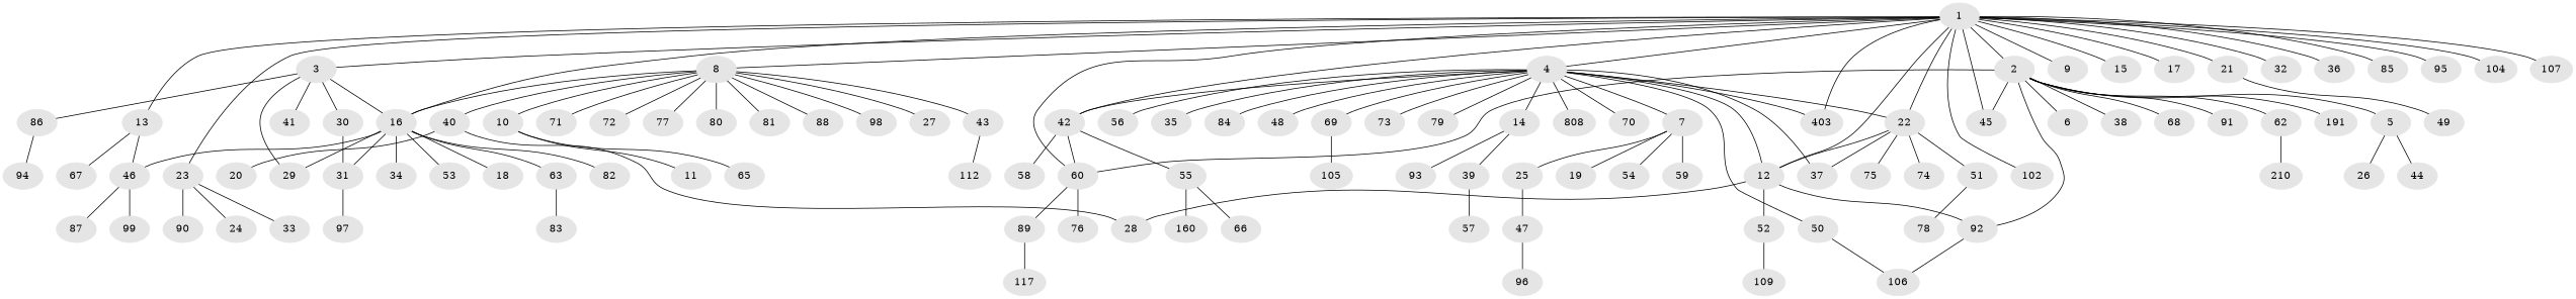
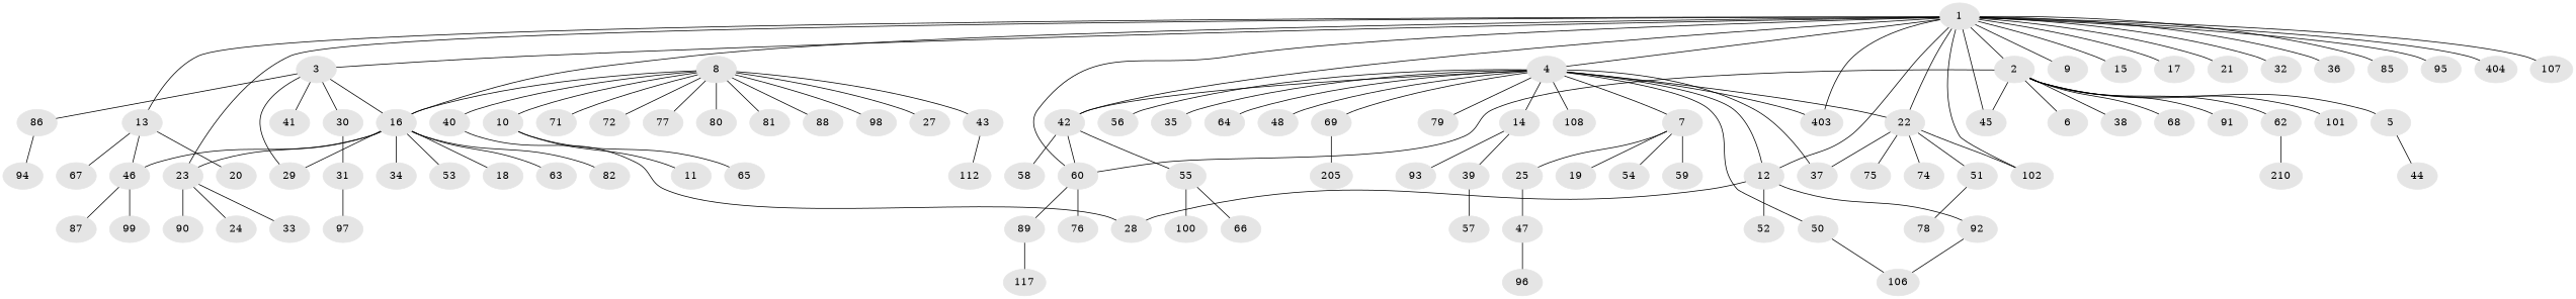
  graph {
    node [color=gray90 style=filled]
    1
    2
    3
    4
    8
    9
    12
    13
    15
    16
    17
    21
    22
    23
    32
    36
    42
    45
    60
    85
    95
    102
    n23 [label=403]
-   104
+   104 [label=404]
    107
    5
    6
    38
    62
    68
    91
    92
-   101 [label=191]
+   101
    29
    30
    41
    86
    7
    14
    35
    37
    48
    50
    56
-   64 [label=84]
+   64
    69
-   70
-   73
    79
-   108 [label=808]
+   108
    10
    27
    40
    43
    71
    72
    77
    80
    81
    88
    98
    28
    52
    20
    46
    67
    18
    34
    53
    63
    82
-   49
    51
    74
    75
    24
    33
    90
    55
    58
    76
    89
-   26
    44
    n85 [label=210]
    106
    31
    94
    19
    25
    54
    59
    39
    93
-   105
+   105 [label=205]
    47
    11
    65
    112
-   109
    87
    99
    57
-   83
    78
    96
    97
    66
-   100 [label=160]
+   100
    n110 [label=117]
    1 -- 2
    1 -- 3
    1 -- 4
-   1 -- 8
    1 -- 9
    1 -- 12
    1 -- 13
    1 -- 15
    1 -- 16
    1 -- 17
    1 -- 21
    1 -- 22
    1 -- 23
    1 -- 32
    1 -- 36
    1 -- 42
    1 -- 45
    1 -- 60
    1 -- 85
    1 -- 95
    1 -- 102
    1 -- n23
    1 -- 104
    1 -- 107
    2 -- 45
    2 -- 60
    2 -- 5
    2 -- 6
    2 -- 38
    2 -- 62
    2 -- 68
    2 -- 91
-   2 -- 92
    2 -- 101
    3 -- 16
    3 -- 29
    3 -- 30
    3 -- 41
    3 -- 86
    4 -- 12
    4 -- 22
    4 -- 42
    4 -- n23
    4 -- 7
    4 -- 14
    4 -- 35
    4 -- 37
    4 -- 48
    4 -- 50
    4 -- 56
    4 -- 64
    4 -- 69
-   4 -- 70
-   4 -- 73
    4 -- 79
    4 -- 108
    8 -- 16
    8 -- 10
    8 -- 27
    8 -- 40
    8 -- 43
    8 -- 71
    8 -- 72
    8 -- 77
    8 -- 80
    8 -- 81
    8 -- 88
    8 -- 98
    12 -- 92
    12 -- 28
    12 -- 52
-   40 -- 20
+   13 -- 20
    13 -- 46
    13 -- 67
-   16 -- 31
+   16 -- 23
    16 -- 29
    16 -- 46
    16 -- 18
    16 -- 34
    16 -- 53
    16 -- 63
    16 -- 82
-   21 -- 49
-   22 -- 12
+   22 -- 102
    22 -- 37
    22 -- 51
    22 -- 74
    22 -- 75
    23 -- 24
    23 -- 33
    23 -- 90
    42 -- 60
    42 -- 55
    42 -- 58
    60 -- 76
    60 -- 89
-   5 -- 26
    5 -- 44
    62 -- n85
    92 -- 106
    30 -- 31
    86 -- 94
    7 -- 19
    7 -- 25
    7 -- 54
    7 -- 59
    14 -- 39
    14 -- 93
    50 -- 106
    69 -- 105
    10 -- 11
    10 -- 65
    40 -- 28
    43 -- 112
-   52 -- 109
    46 -- 87
    46 -- 99
-   63 -- 83
    51 -- 78
    55 -- 66
    55 -- 100
    89 -- n110
    31 -- 97
    25 -- 47
    39 -- 57
    47 -- 96
  }
